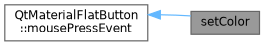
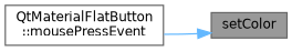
  digraph {
    rankdir=RL
    node [fontname=Helvetica fontsize=10 shape=box style=filled]
    n1 [color=gray40 fillcolor=grey60 fontcolor=black height=0.2 label=setColor width=0.4]
    n2 [color=grey40 fillcolor=white height=0.2 label="QtMaterialFlatButton\l::mousePressEvent" width=0.4]
-   n2 -> n1 [color=steelblue1 dir=back fontname=Helvetica fontsize=10 labelfontname=Helvetica labelfontsize=10 style=solid]
+   n1 -> n2 [color=steelblue1 dir=back fontname=Helvetica fontsize=10 labelfontname=Helvetica labelfontsize=10 style=solid]
  }
